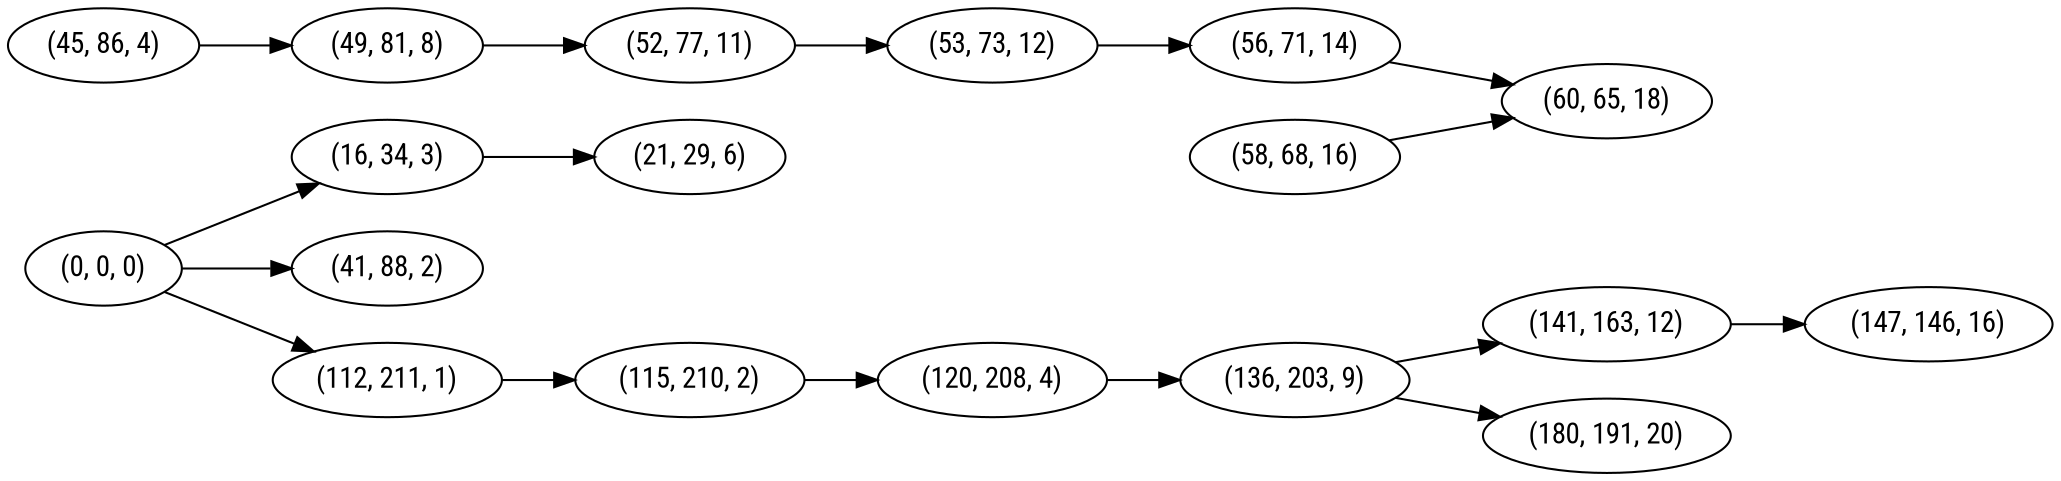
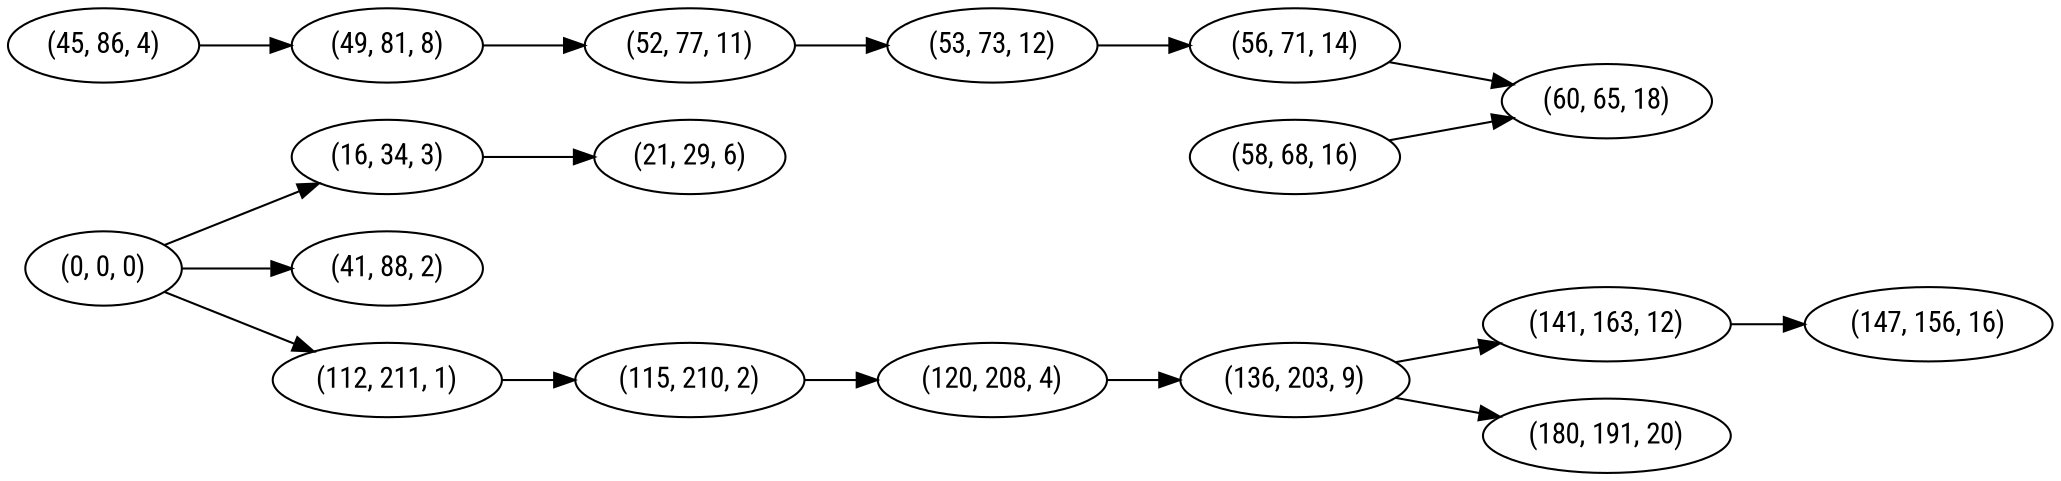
  digraph {
    fontname="Roboto Condensed"
    rankdir=LR
    node [fontname="Roboto Condensed"]
    edge [fontname="Roboto Condensed"]
    "(0, 0, 0)"
    "(16, 34, 3)"
    "(41, 88, 2)"
    "(112, 211, 1)"
    "(21, 29, 6)"
    "(115, 210, 2)"
    "(45, 86, 4)"
    "(49, 81, 8)"
    "(52, 77, 11)"
    "(53, 73, 12)"
    "(56, 71, 14)"
    "(60, 65, 18)"
    "(58, 68, 16)"
    "(120, 208, 4)"
    "(136, 203, 9)"
    "(141, 163, 12)"
    "(180, 191, 20)"
-   "(147, 156, 16)" [label="(147, 146, 16)"]
+   "(147, 156, 16)"
    "(0, 0, 0)" -> "(16, 34, 3)"
    "(0, 0, 0)" -> "(41, 88, 2)"
    "(0, 0, 0)" -> "(112, 211, 1)"
    "(16, 34, 3)" -> "(21, 29, 6)"
    "(112, 211, 1)" -> "(115, 210, 2)"
    "(115, 210, 2)" -> "(120, 208, 4)"
    "(45, 86, 4)" -> "(49, 81, 8)"
    "(49, 81, 8)" -> "(52, 77, 11)"
    "(52, 77, 11)" -> "(53, 73, 12)"
    "(53, 73, 12)" -> "(56, 71, 14)"
    "(56, 71, 14)" -> "(60, 65, 18)"
    "(58, 68, 16)" -> "(60, 65, 18)"
    "(120, 208, 4)" -> "(136, 203, 9)"
    "(136, 203, 9)" -> "(141, 163, 12)"
    "(136, 203, 9)" -> "(180, 191, 20)"
    "(141, 163, 12)" -> "(147, 156, 16)"
  }
